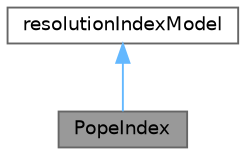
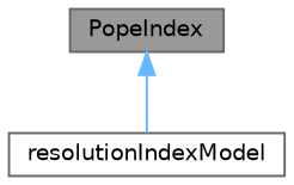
  digraph {
    node [color=gray40 fontname=Helvetica fontsize=10 shape=box style=filled]
    n1 [fillcolor=grey60 fontcolor=black height=0.2 label=PopeIndex width=0.4]
    n2 [fillcolor=white height=0.2 label=resolutionIndexModel width=0.4]
-   n2 -> n1 [color=steelblue1 dir=back fontname=Helvetica fontsize=10 labelfontname=Helvetica labelfontsize=10 style=solid]
+   n1 -> n2 [color=steelblue1 dir=back fontname=Helvetica fontsize=10 labelfontname=Helvetica labelfontsize=10 style=solid]
  }
